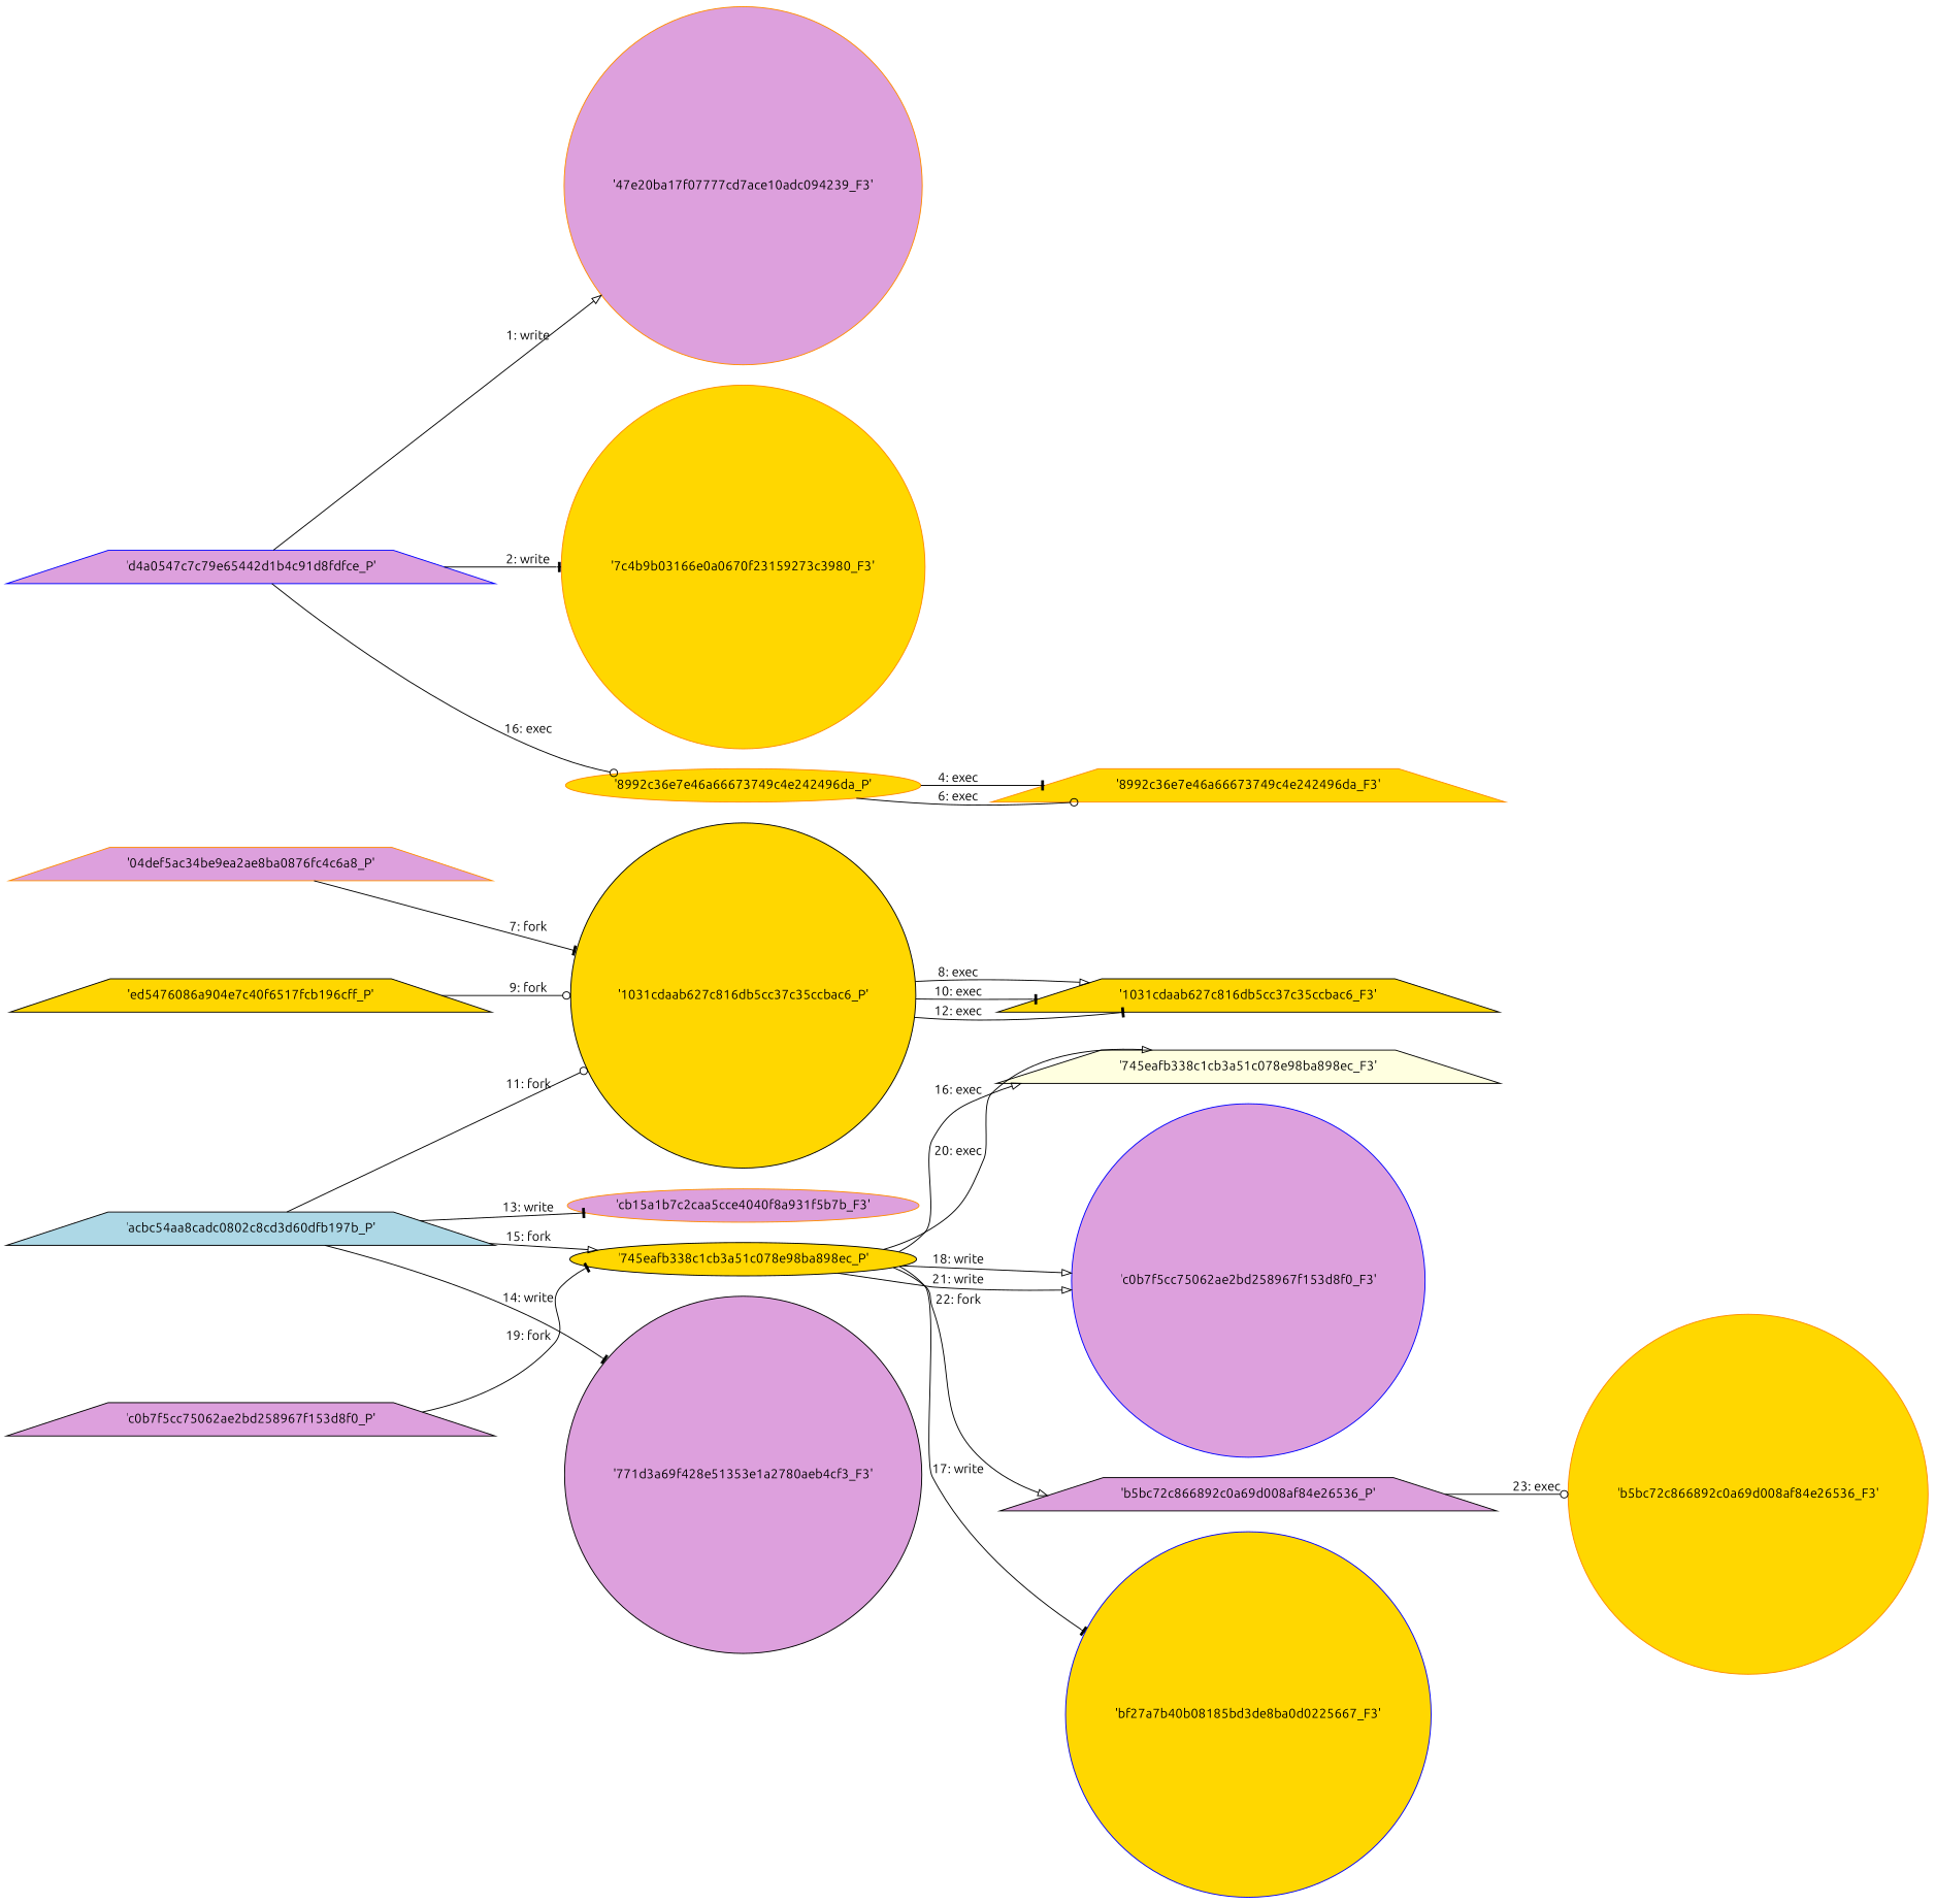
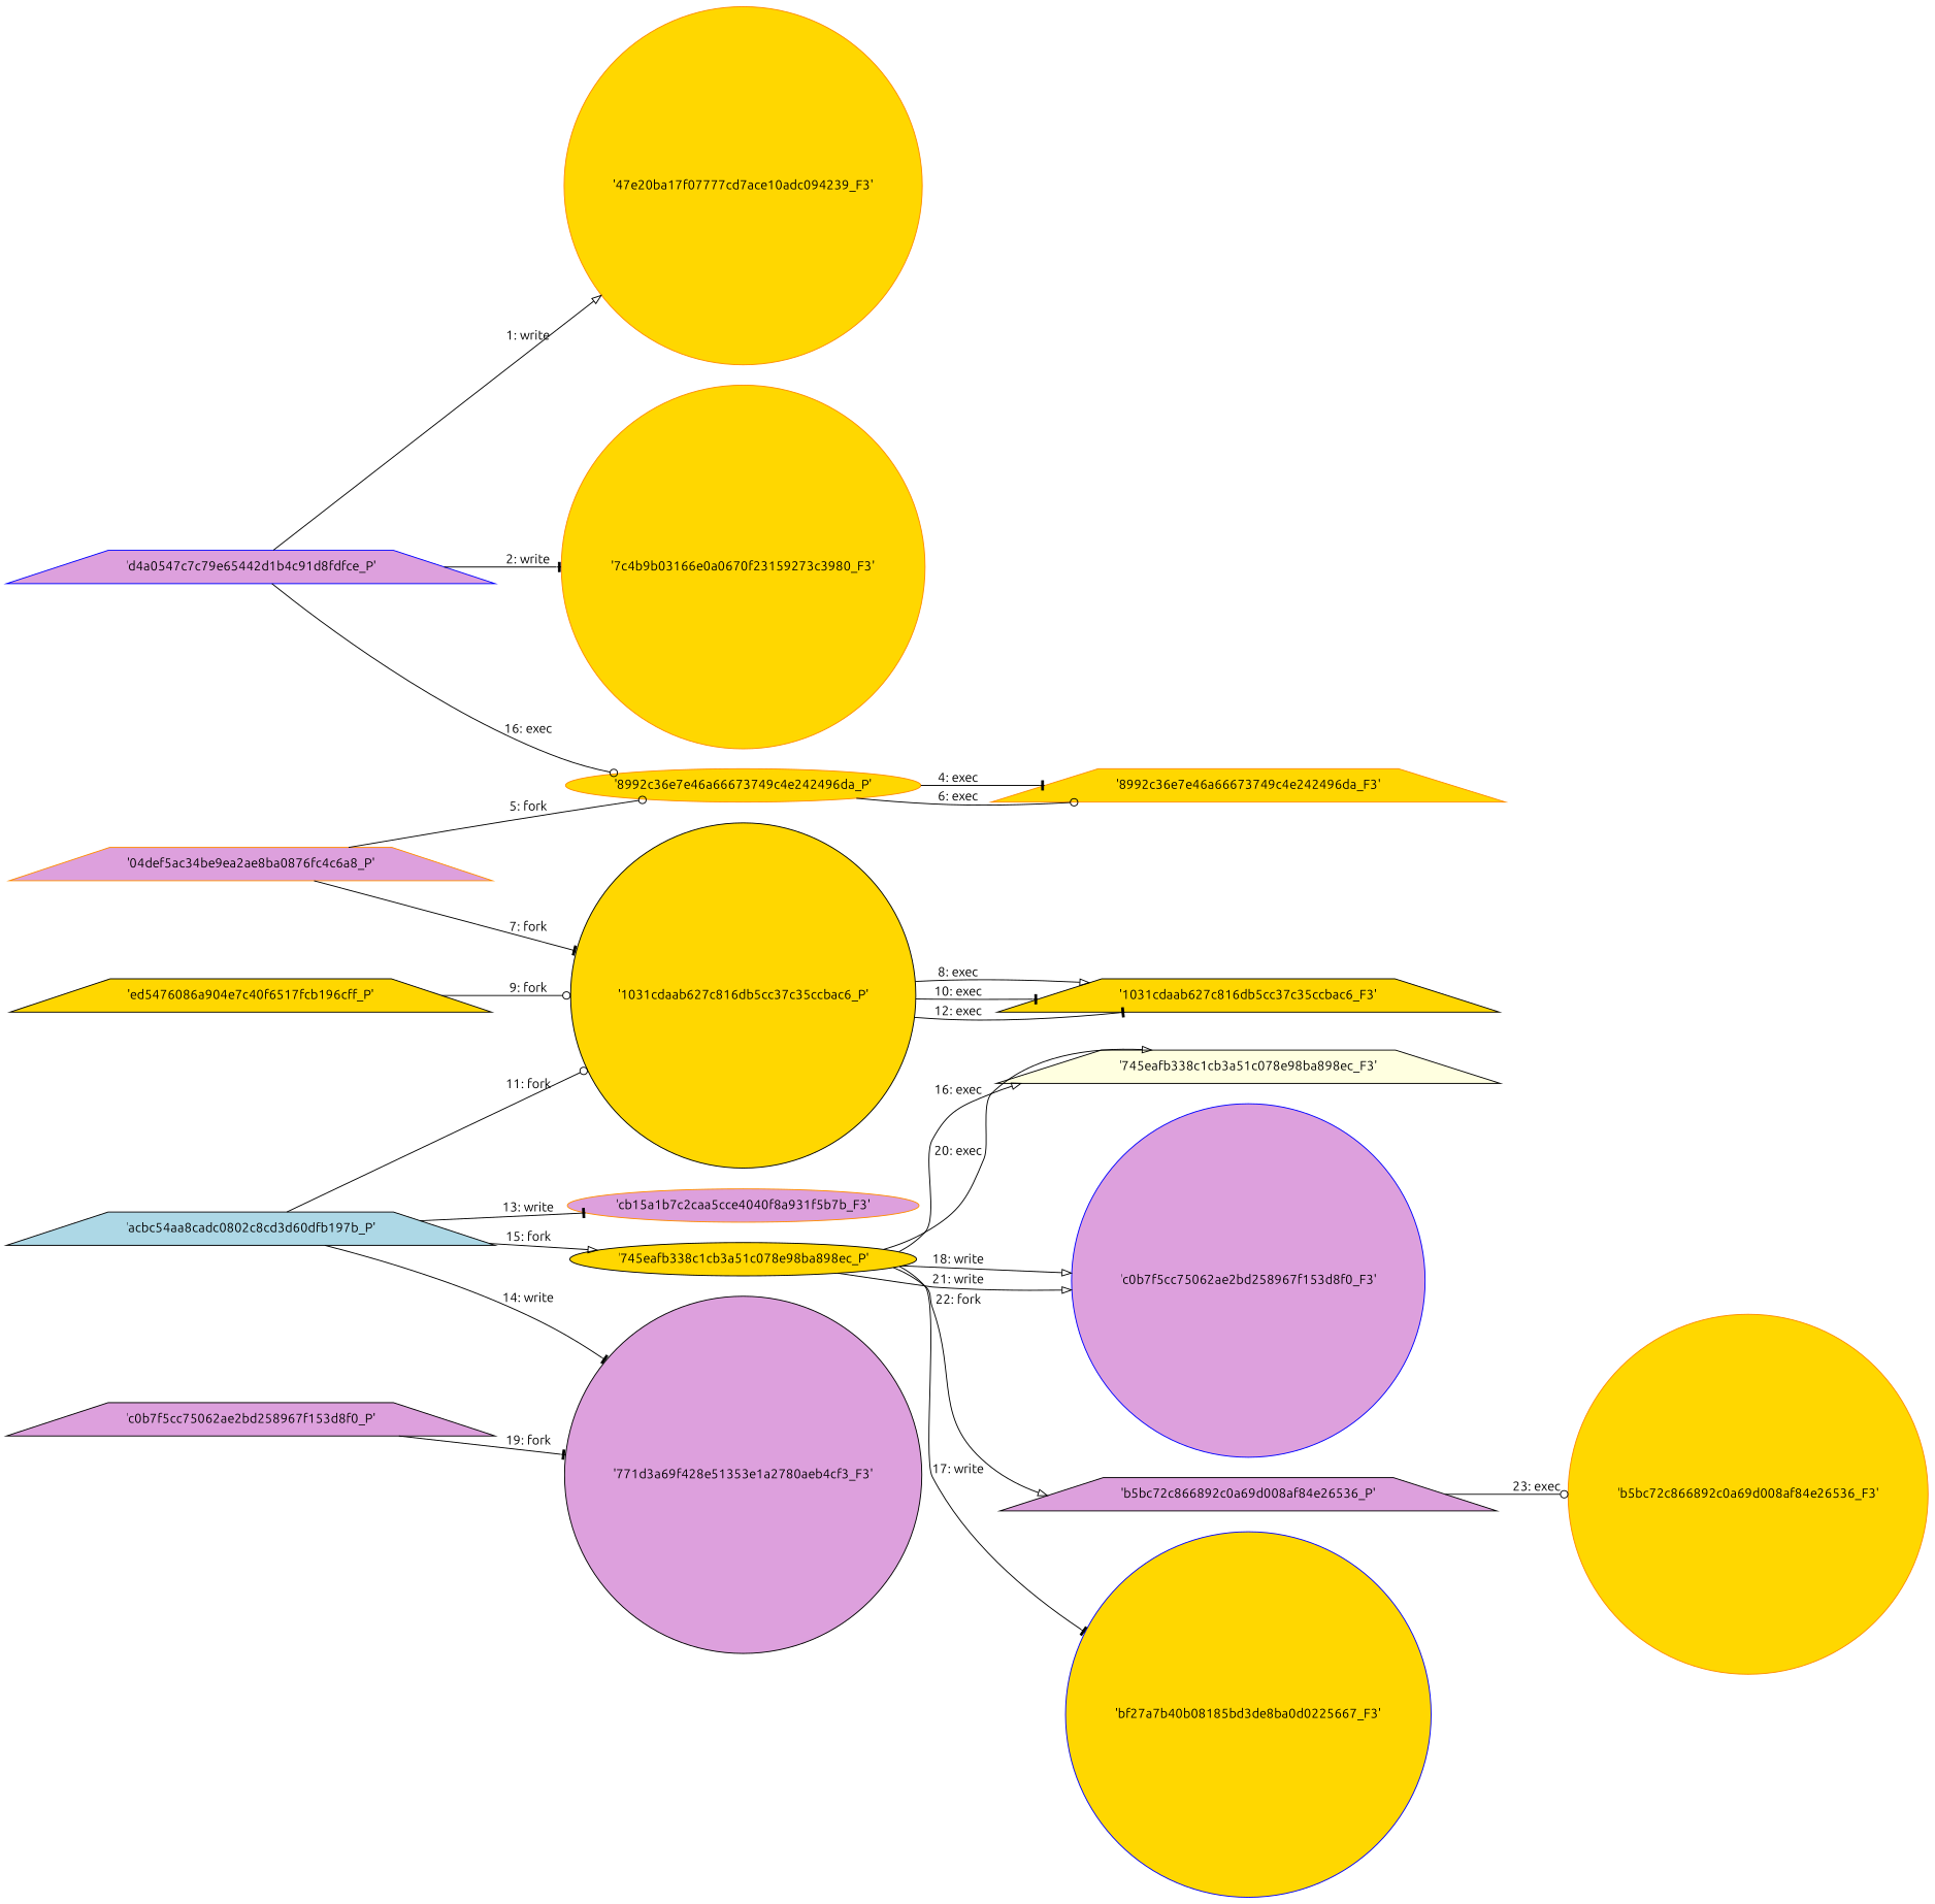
  digraph {
    engine=neato
    fixedsize=false
    fontname=Ubuntu
    fontsize=10
    nodesep=0.3
    rankdir=LR
    ranksep=0
    splines=true
    node [color=black fillcolor=gold fontname=Ubuntu node_type=Process shape=trapezium style=filled]
    edge [arrowhead=tee fontname=Ubuntu]
-   "'47e20ba17f07777cd7ace10adc094239_F3'" [color=darkorange fillcolor=plum node_type=file shape=circle]
+   "'47e20ba17f07777cd7ace10adc094239_F3'" [color=darkorange node_type=file shape=circle]
    "'d4a0547c7c79e65442d1b4c91d8fdfce_P'" [color=blue fillcolor=plum]
    "'7c4b9b03166e0a0670f23159273c3980_F3'" [color=darkorange node_type=file shape=circle]
    "'8992c36e7e46a66673749c4e242496da_P'" [color=darkorange shape=ellipse]
    "'8992c36e7e46a66673749c4e242496da_F3'" [color=darkorange node_type=File]
    "'04def5ac34be9ea2ae8ba0876fc4c6a8_P'" [color=darkorange fillcolor=plum]
    "'1031cdaab627c816db5cc37c35ccbac6_P'" [shape=circle]
    "'1031cdaab627c816db5cc37c35ccbac6_F3'" [node_type=File]
    "'ed5476086a904e7c40f6517fcb196cff_P'"
    "'acbc54aa8cadc0802c8cd3d60dfb197b_P'" [fillcolor=lightblue]
    "'cb15a1b7c2caa5cce4040f8a931f5b7b_F3'" [color=darkorange fillcolor=plum node_type=file shape=ellipse]
    "'771d3a69f428e51353e1a2780aeb4cf3_F3'" [fillcolor=plum node_type=file shape=circle]
    "'745eafb338c1cb3a51c078e98ba898ec_P'" [shape=ellipse]
    "'745eafb338c1cb3a51c078e98ba898ec_F3'" [fillcolor=lightyellow node_type=File]
    "'bf27a7b40b08185bd3de8ba0d0225667_F3'" [color=blue node_type=file shape=circle]
    "'c0b7f5cc75062ae2bd258967f153d8f0_F3'" [color=blue fillcolor=plum node_type=file shape=circle]
    "'b5bc72c866892c0a69d008af84e26536_P'" [fillcolor=plum]
    "'b5bc72c866892c0a69d008af84e26536_F3'" [color=darkorange node_type=File shape=circle]
    "'c0b7f5cc75062ae2bd258967f153d8f0_P'" [fillcolor=plum]
    "'d4a0547c7c79e65442d1b4c91d8fdfce_P'" -> "'47e20ba17f07777cd7ace10adc094239_F3'" [arrowhead=onormal label="1: write"]
    "'d4a0547c7c79e65442d1b4c91d8fdfce_P'" -> "'7c4b9b03166e0a0670f23159273c3980_F3'" [label="2: write"]
    "'d4a0547c7c79e65442d1b4c91d8fdfce_P'" -> "'8992c36e7e46a66673749c4e242496da_P'" [arrowhead=odot label="16: exec"]
    "'8992c36e7e46a66673749c4e242496da_P'" -> "'8992c36e7e46a66673749c4e242496da_F3'" [label="4: exec"]
    "'8992c36e7e46a66673749c4e242496da_P'" -> "'8992c36e7e46a66673749c4e242496da_F3'" [arrowhead=odot label="6: exec"]
+   "'04def5ac34be9ea2ae8ba0876fc4c6a8_P'" -> "'8992c36e7e46a66673749c4e242496da_P'" [arrowhead=odot label="5: fork"]
    "'04def5ac34be9ea2ae8ba0876fc4c6a8_P'" -> "'1031cdaab627c816db5cc37c35ccbac6_P'" [label="7: fork"]
    "'1031cdaab627c816db5cc37c35ccbac6_P'" -> "'1031cdaab627c816db5cc37c35ccbac6_F3'" [arrowhead=onormal label="8: exec"]
    "'1031cdaab627c816db5cc37c35ccbac6_P'" -> "'1031cdaab627c816db5cc37c35ccbac6_F3'" [label="10: exec"]
    "'1031cdaab627c816db5cc37c35ccbac6_P'" -> "'1031cdaab627c816db5cc37c35ccbac6_F3'" [label="12: exec"]
    "'ed5476086a904e7c40f6517fcb196cff_P'" -> "'1031cdaab627c816db5cc37c35ccbac6_P'" [arrowhead=odot label="9: fork"]
    "'acbc54aa8cadc0802c8cd3d60dfb197b_P'" -> "'1031cdaab627c816db5cc37c35ccbac6_P'" [arrowhead=odot label="11: fork"]
    "'acbc54aa8cadc0802c8cd3d60dfb197b_P'" -> "'cb15a1b7c2caa5cce4040f8a931f5b7b_F3'" [label="13: write"]
    "'acbc54aa8cadc0802c8cd3d60dfb197b_P'" -> "'771d3a69f428e51353e1a2780aeb4cf3_F3'" [label="14: write"]
    "'acbc54aa8cadc0802c8cd3d60dfb197b_P'" -> "'745eafb338c1cb3a51c078e98ba898ec_P'" [arrowhead=onormal label="15: fork"]
    "'745eafb338c1cb3a51c078e98ba898ec_P'" -> "'745eafb338c1cb3a51c078e98ba898ec_F3'" [arrowhead=onormal label="16: exec"]
    "'745eafb338c1cb3a51c078e98ba898ec_P'" -> "'745eafb338c1cb3a51c078e98ba898ec_F3'" [arrowhead=onormal label="20: exec"]
    "'745eafb338c1cb3a51c078e98ba898ec_P'" -> "'bf27a7b40b08185bd3de8ba0d0225667_F3'" [label="17: write"]
    "'745eafb338c1cb3a51c078e98ba898ec_P'" -> "'c0b7f5cc75062ae2bd258967f153d8f0_F3'" [arrowhead=onormal label="18: write"]
    "'745eafb338c1cb3a51c078e98ba898ec_P'" -> "'c0b7f5cc75062ae2bd258967f153d8f0_F3'" [arrowhead=onormal label="21: write"]
    "'745eafb338c1cb3a51c078e98ba898ec_P'" -> "'b5bc72c866892c0a69d008af84e26536_P'" [arrowhead=onormal label="22: fork"]
    "'b5bc72c866892c0a69d008af84e26536_P'" -> "'b5bc72c866892c0a69d008af84e26536_F3'" [arrowhead=odot label="23: exec"]
-   "'c0b7f5cc75062ae2bd258967f153d8f0_P'" -> "'745eafb338c1cb3a51c078e98ba898ec_P'" [label="19: fork"]
+   "'c0b7f5cc75062ae2bd258967f153d8f0_P'" -> "'771d3a69f428e51353e1a2780aeb4cf3_F3'" [label="19: fork"]
  }
